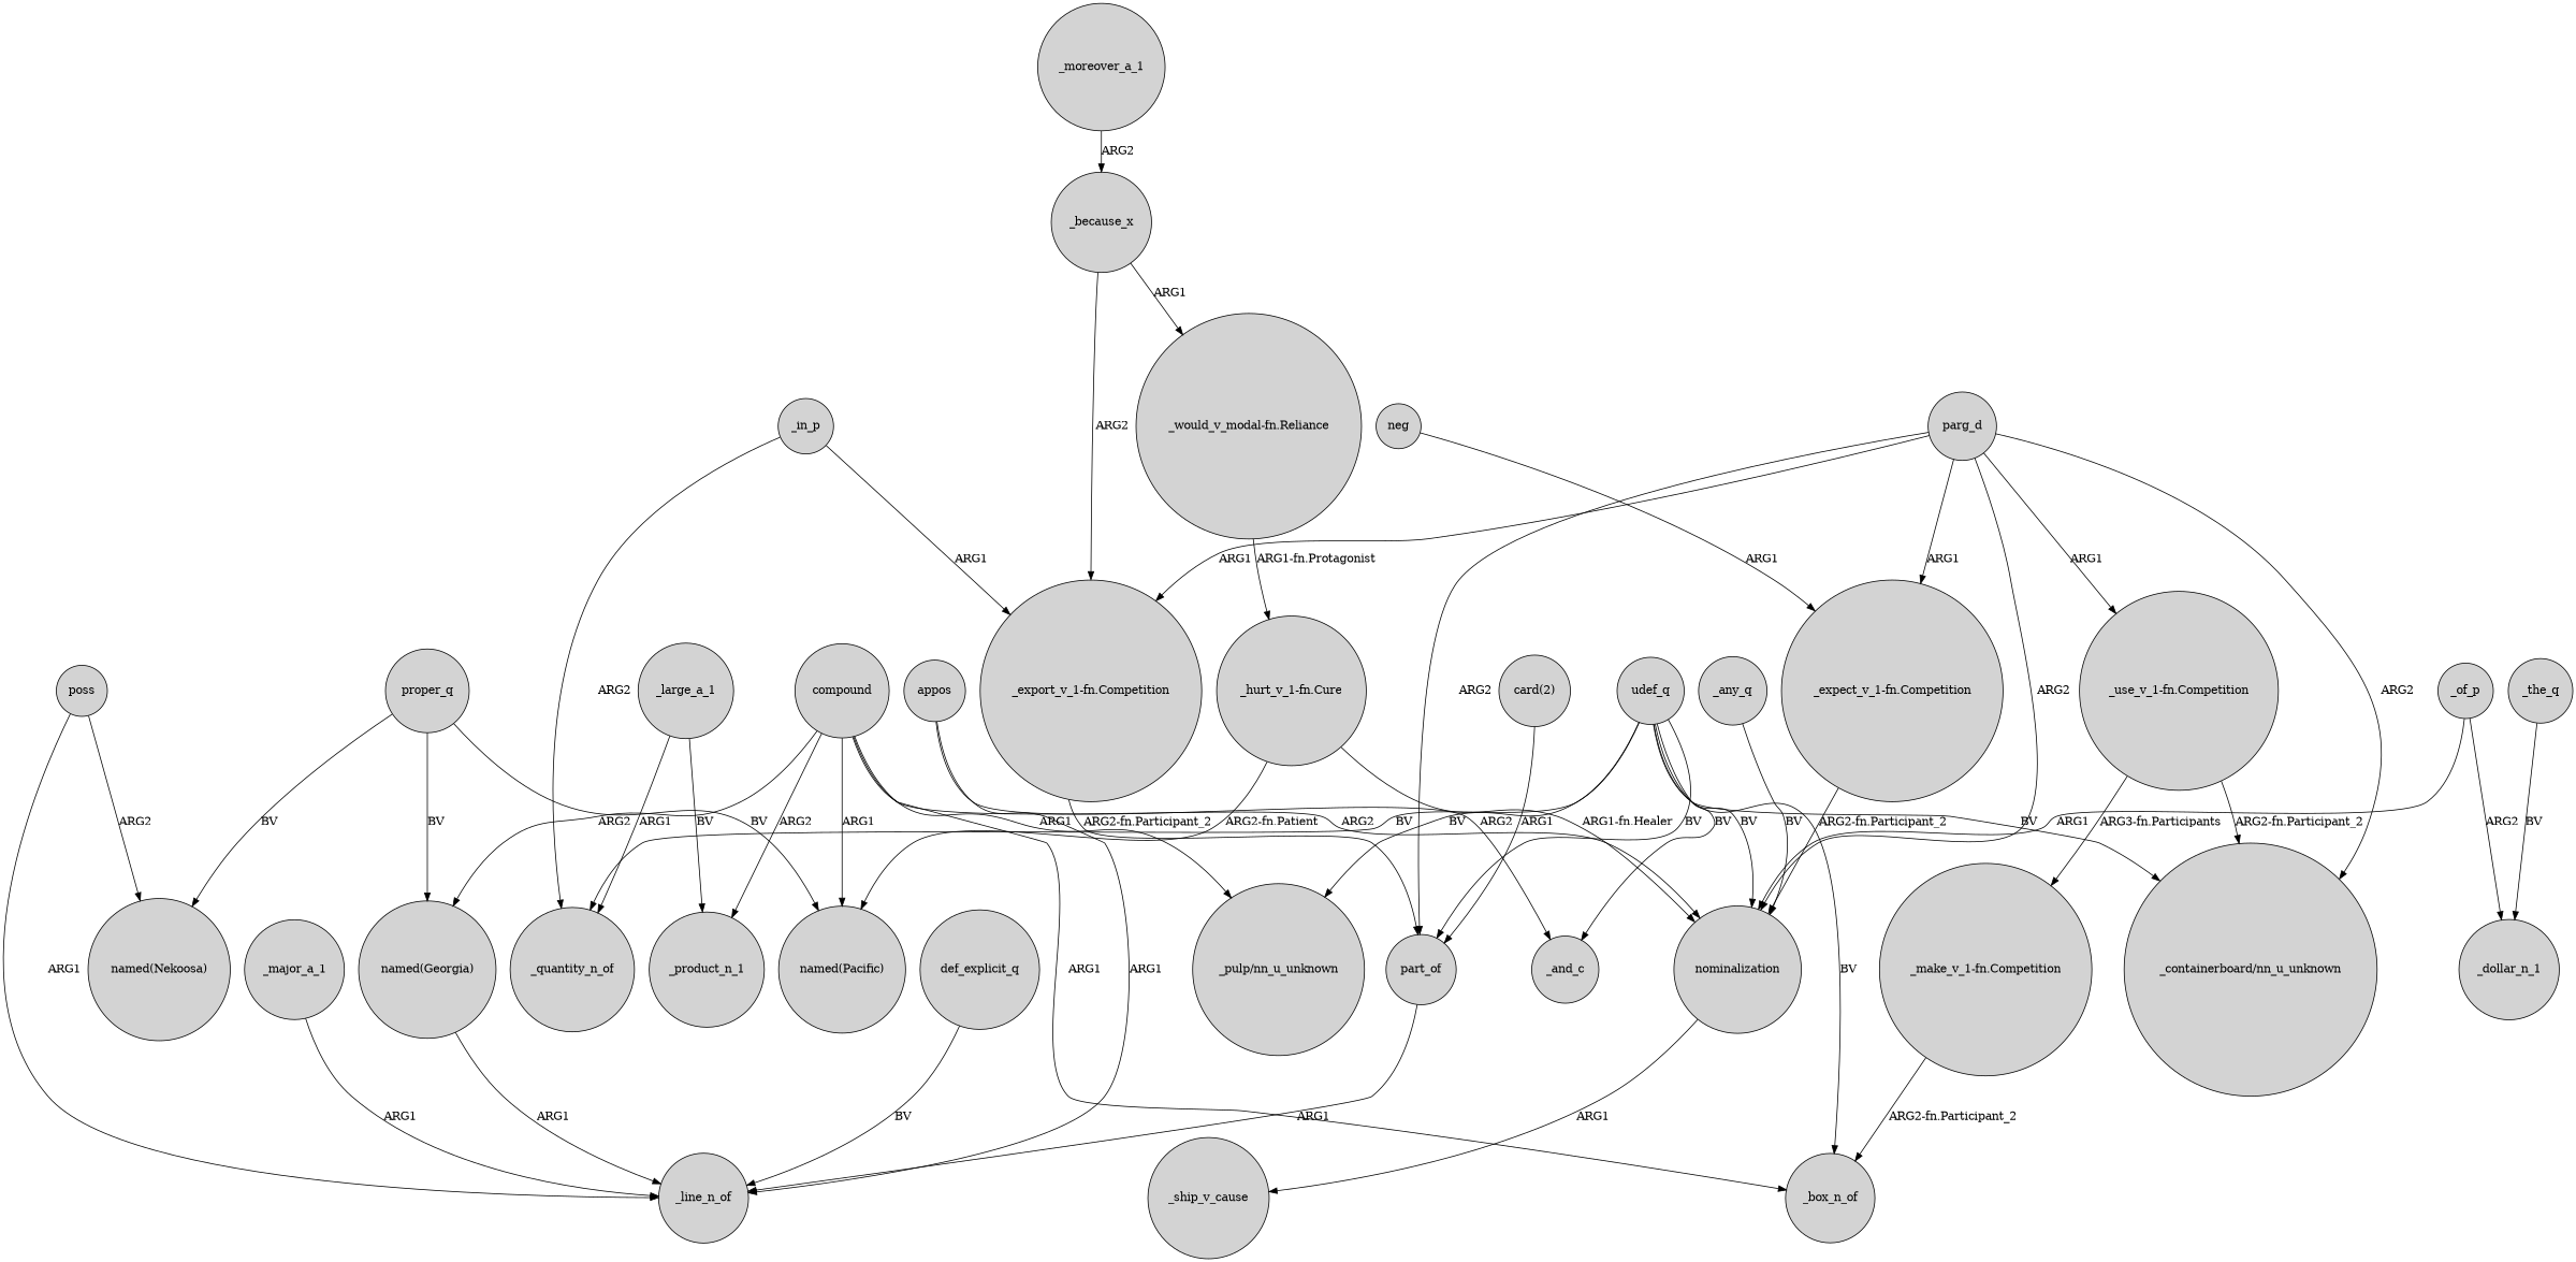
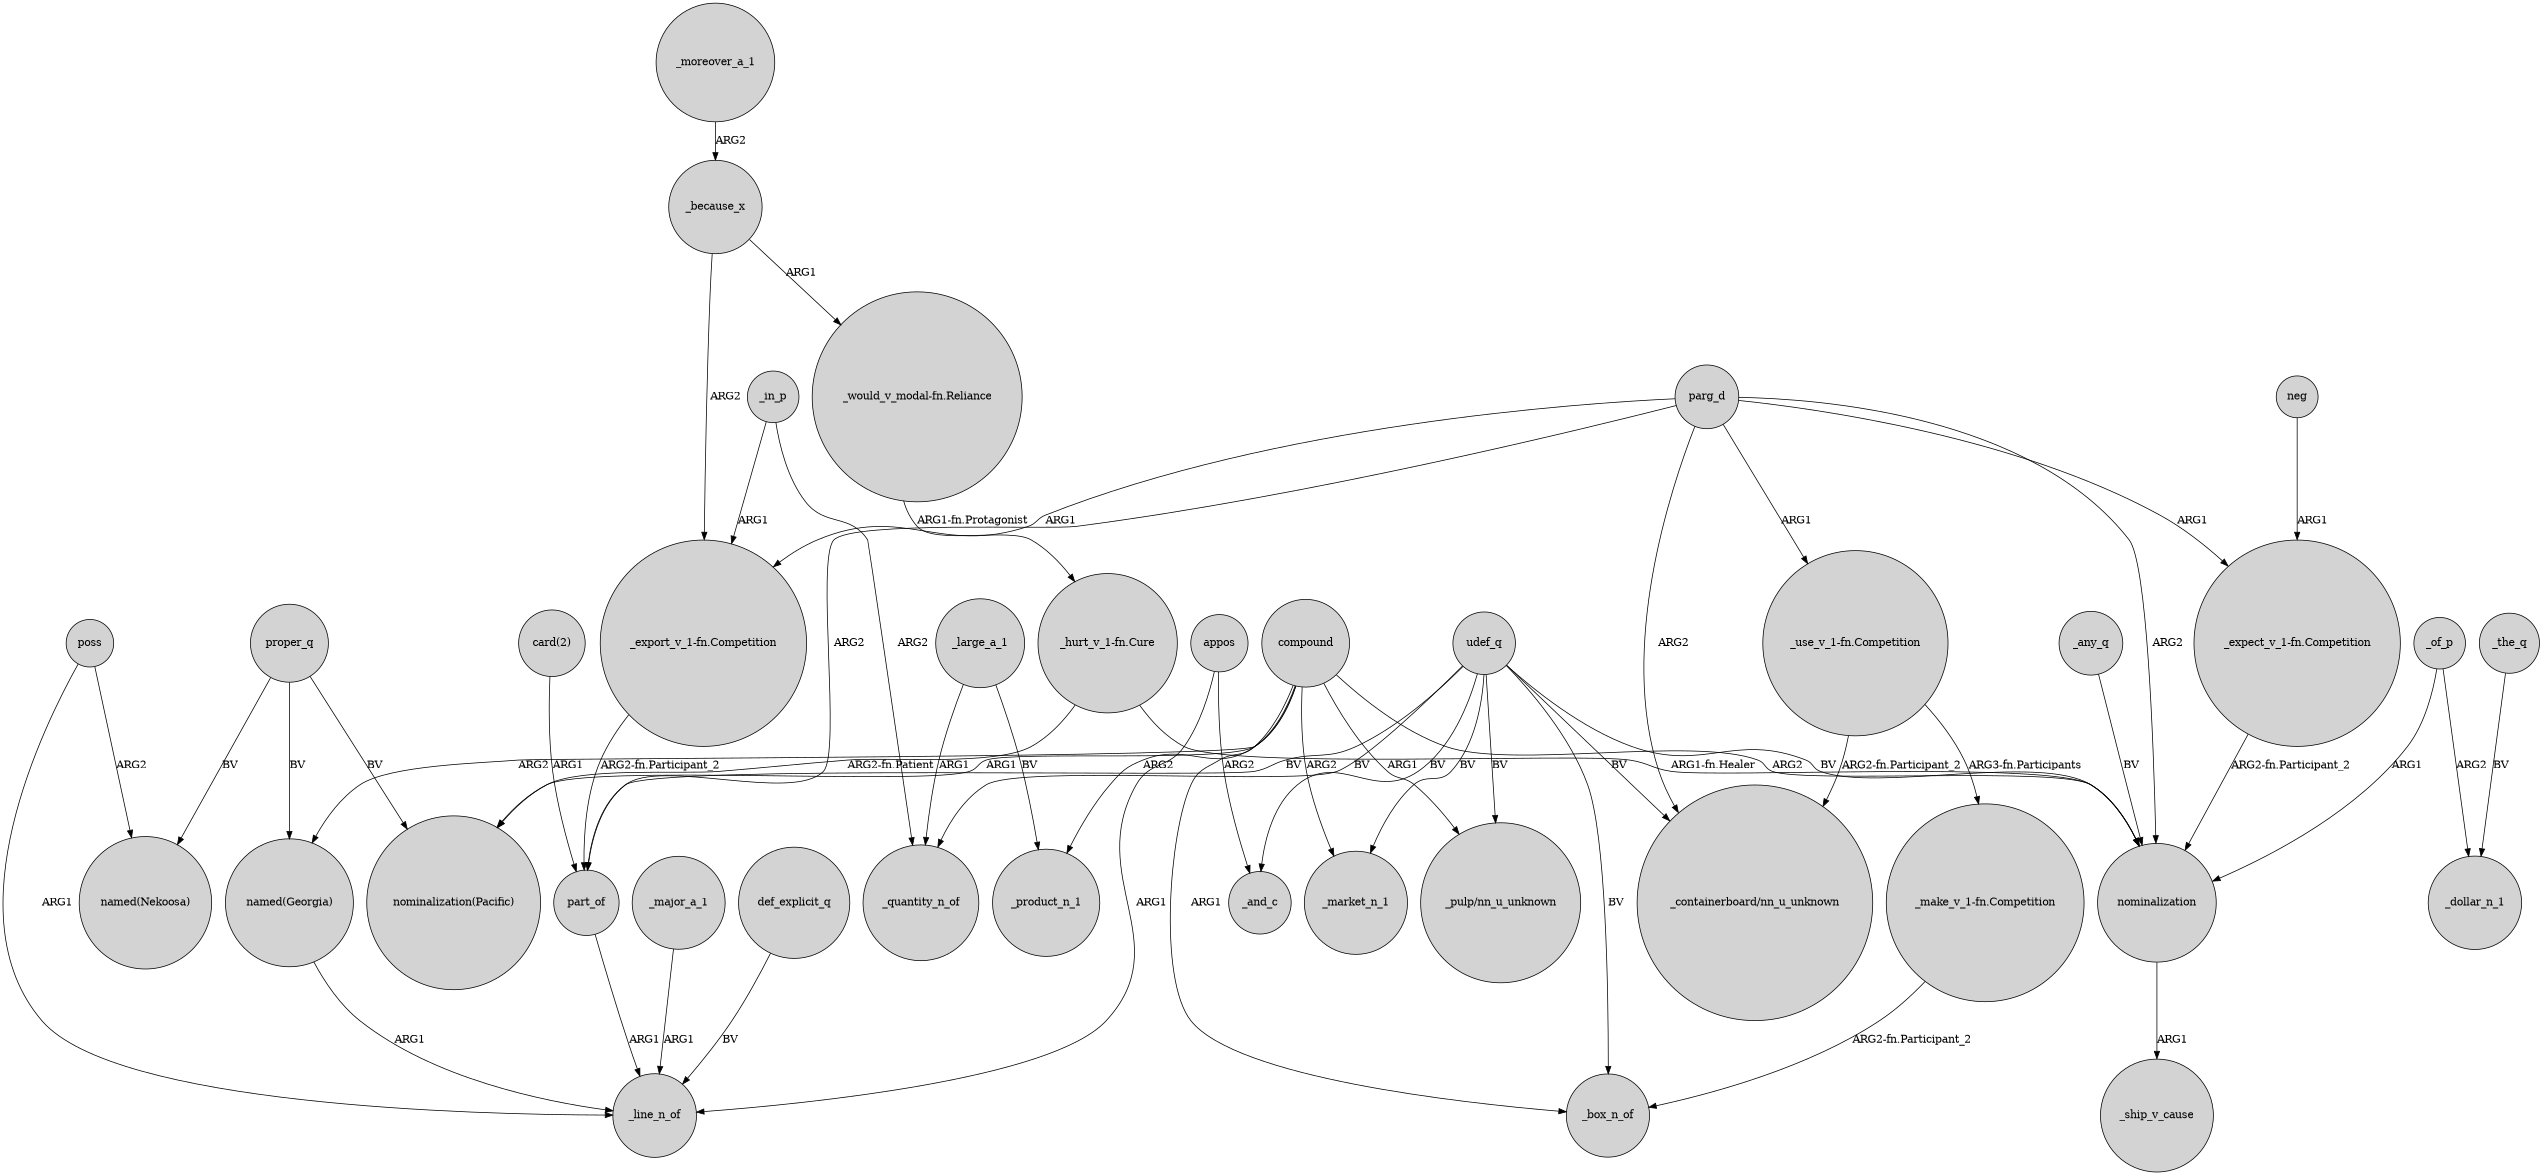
  digraph {
    node [shape=circle style=filled]
    _moreover_a_1
    _because_x
    "_export_v_1-fn.Competition"
    "_would_v_modal-fn.Reliance"
    part_of
    "_hurt_v_1-fn.Cure"
    "_use_v_1-fn.Competition"
    "_containerboard/nn_u_unknown"
    "_make_v_1-fn.Competition"
    _box_n_of
    _line_n_of
    def_explicit_q
    udef_q
+   _market_n_1
    _and_c
    "_pulp/nn_u_unknown"
    nominalization
    _quantity_n_of
    _ship_v_cause
    proper_q
    "named(Georgia)"
    "named(Nekoosa)"
-   "named(Pacific)"
+   "named(Pacific)" [label="nominalization(Pacific)"]
    appos
    compound
    _product_n_1
    poss
    _of_p
    _dollar_n_1
    _major_a_1
    _the_q
    parg_d
    "_expect_v_1-fn.Competition"
    "card(2)"
    _large_a_1
    neg
    _any_q
    _in_p
    _moreover_a_1 -> _because_x [label=ARG2]
    _because_x -> "_export_v_1-fn.Competition" [label=ARG2]
    _because_x -> "_would_v_modal-fn.Reliance" [label=ARG1]
    "_export_v_1-fn.Competition" -> part_of [label="ARG2-fn.Participant_2"]
    "_would_v_modal-fn.Reliance" -> "_hurt_v_1-fn.Cure" [label="ARG1-fn.Protagonist"]
    part_of -> _line_n_of [label=ARG1]
    "_hurt_v_1-fn.Cure" -> nominalization [label="ARG1-fn.Healer"]
    "_hurt_v_1-fn.Cure" -> "named(Pacific)" [label="ARG2-fn.Patient"]
    "_use_v_1-fn.Competition" -> "_containerboard/nn_u_unknown" [label="ARG2-fn.Participant_2"]
    "_use_v_1-fn.Competition" -> "_make_v_1-fn.Competition" [label="ARG3-fn.Participants"]
    "_make_v_1-fn.Competition" -> _box_n_of [label="ARG2-fn.Participant_2"]
    def_explicit_q -> _line_n_of [label=BV]
    udef_q -> part_of [label=BV]
    udef_q -> "_containerboard/nn_u_unknown" [label=BV]
    udef_q -> _box_n_of [label=BV]
+   udef_q -> _market_n_1 [label=BV]
    udef_q -> _and_c [label=BV]
    udef_q -> "_pulp/nn_u_unknown" [label=BV]
    udef_q -> nominalization [label=BV]
    udef_q -> _quantity_n_of [label=BV]
    nominalization -> _ship_v_cause [label=ARG1]
    proper_q -> "named(Georgia)" [label=BV]
    proper_q -> "named(Nekoosa)" [label=BV]
    proper_q -> "named(Pacific)" [label=BV]
    "named(Georgia)" -> _line_n_of [label=ARG1]
    appos -> _line_n_of [label=ARG1]
    appos -> _and_c [label=ARG2]
    compound -> _box_n_of [label=ARG1]
+   compound -> _market_n_1 [label=ARG2]
    compound -> "_pulp/nn_u_unknown" [label=ARG1]
    compound -> nominalization [label=ARG2]
    compound -> "named(Georgia)" [label=ARG2]
    compound -> "named(Pacific)" [label=ARG1]
    compound -> _product_n_1 [label=ARG2]
    poss -> _line_n_of [label=ARG1]
    poss -> "named(Nekoosa)" [label=ARG2]
    _of_p -> nominalization [label=ARG1]
    _of_p -> _dollar_n_1 [label=ARG2]
    _major_a_1 -> _line_n_of [label=ARG1]
    _the_q -> _dollar_n_1 [label=BV]
    parg_d -> "_export_v_1-fn.Competition" [label=ARG1]
    parg_d -> part_of [label=ARG2]
    parg_d -> "_use_v_1-fn.Competition" [label=ARG1]
    parg_d -> "_containerboard/nn_u_unknown" [label=ARG2]
    parg_d -> nominalization [label=ARG2]
    parg_d -> "_expect_v_1-fn.Competition" [label=ARG1]
    "_expect_v_1-fn.Competition" -> nominalization [label="ARG2-fn.Participant_2"]
    "card(2)" -> part_of [label=ARG1]
    _large_a_1 -> _quantity_n_of [label=ARG1]
    _large_a_1 -> _product_n_1 [label=BV]
    neg -> "_expect_v_1-fn.Competition" [label=ARG1]
    _any_q -> nominalization [label=BV]
    _in_p -> "_export_v_1-fn.Competition" [label=ARG1]
    _in_p -> _quantity_n_of [label=ARG2]
  }
